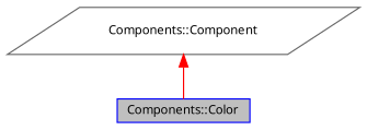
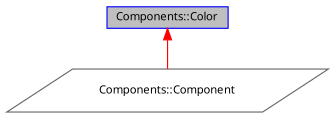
  digraph {
    fontname="Noto Sans"
    node [fontname="Noto Sans" fontsize=10 style=filled]
    n1 [color=blue fillcolor=grey75 fontcolor=black height=0.2 label="Components::Color" shape=box width=0.4]
    n2 [color=gray40 fillcolor=white height=0.2 label="Components::Component" shape=parallelogram width=0.4]
-   n2 -> n1 [color=red dir=back fontname="Noto Sans" fontsize=10 labelfontname=Helvetica labelfontsize=10 style=solid]
+   n1 -> n2 [color=red dir=back fontname="Noto Sans" fontsize=10 labelfontname=Helvetica labelfontsize=10 style=solid]
  }
